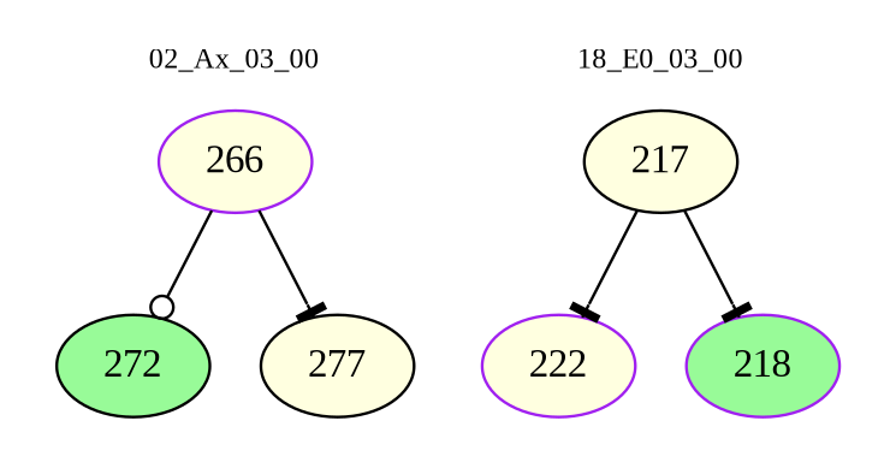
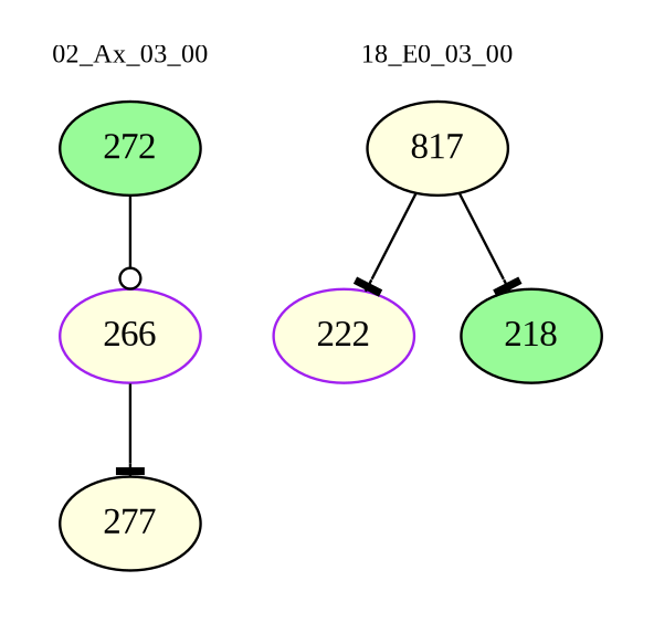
  digraph {
    fontname="Liberation Serif"
    node [color=purple fillcolor=lightyellow fontname="Liberation Serif" style=filled]
    edge [arrowhead=tee color=black fontname="Liberation Serif"]
    n1 [label=266]
    n2 [color=black fillcolor=palegreen label=272]
    n3 [color=black label=277]
-   n4 [color=black label=217]
+   n4 [color=black label=817]
    n5 [label=222]
-   n6 [fillcolor=palegreen label=218]
+   n6 [color=black fillcolor=palegreen label=218]
    subgraph cluster_1 {
      color=white
      fontsize=10
      label="02_Ax_03_00"
      n1
      n2
      n3
    }
    subgraph cluster_2 {
      color=white
      fontsize=10
      label="18_E0_03_00"
      n4
      n5
      n6
    }
-   n1 -> n2 [arrowhead=odot]
+   n2 -> n1 [arrowhead=odot]
    n1 -> n3
    n4 -> n5
    n4 -> n6
  }
